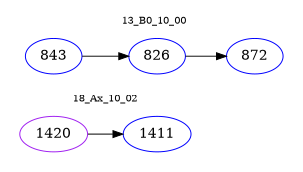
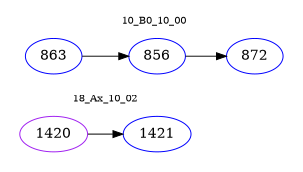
  digraph {
    rankdir=LR
    node [color=blue]
    edge [color=black]
    n1 [color=purple label=1420]
-   n2 [label=1411]
-   n3 [label=843]
-   n4 [label=826]
+   n2 [label=1421]
+   n3 [label=863]
+   n4 [label=856]
    n5 [label=872]
    subgraph cluster_1 {
      color=white
      fontsize=10
      label="18_Ax_10_02"
      n1
      n2
    }
    subgraph cluster_2 {
      color=white
      fontsize=10
-     label="13_B0_10_00"
+     label="10_B0_10_00"
      n3
      n4
      n5
    }
    n1 -> n2
    n3 -> n4
    n4 -> n5
  }
